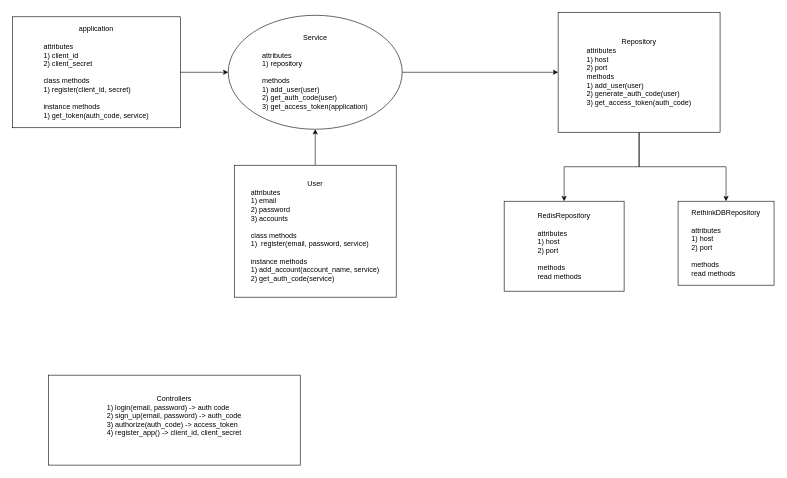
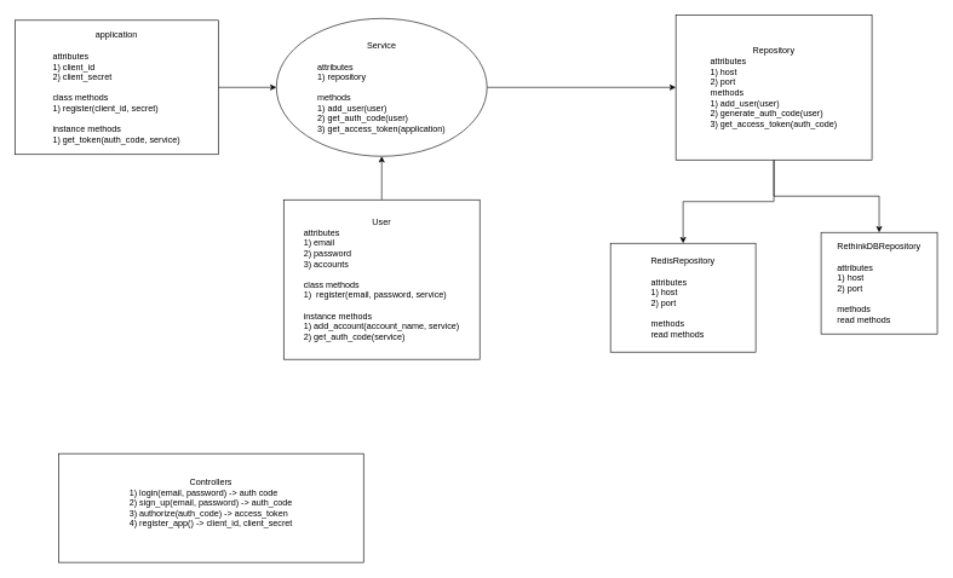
  <mxCell id="0" />
  <mxCell id="1" parent="0" />
  <mxCell id="2" style="edgeStyle=orthogonalEdgeStyle;rounded=0;orthogonalLoop=1;jettySize=auto;html=1;entryX=0.5;entryY=1;entryDx=0;entryDy=0;" edge="1" parent="1" source="3" target="5"><mxGeometry relative="1" as="geometry" /></mxCell>
  <mxCell id="3" value="User&lt;br&gt;&lt;div style=&quot;text-align: left&quot;&gt;&lt;span&gt;attributes&lt;/span&gt;&lt;/div&gt;&lt;div style=&quot;text-align: left&quot;&gt;&lt;span&gt;1) email&lt;/span&gt;&lt;/div&gt;&lt;div style=&quot;text-align: left&quot;&gt;&lt;span&gt;2) password&lt;/span&gt;&lt;/div&gt;&lt;div style=&quot;text-align: left&quot;&gt;&lt;span&gt;3) accounts&lt;/span&gt;&lt;/div&gt;&lt;div style=&quot;text-align: left&quot;&gt;&lt;span&gt;&lt;br&gt;&lt;/span&gt;&lt;/div&gt;&lt;div style=&quot;text-align: left&quot;&gt;&lt;span&gt;class methods&lt;/span&gt;&lt;/div&gt;&lt;div style=&quot;text-align: left&quot;&gt;&lt;span&gt;1)&amp;nbsp; register(email, password, service)&lt;/span&gt;&lt;/div&gt;&lt;div style=&quot;text-align: left&quot;&gt;&lt;span&gt;&lt;br&gt;&lt;/span&gt;&lt;/div&gt;&lt;div style=&quot;text-align: left&quot;&gt;&lt;span&gt;instance methods&lt;/span&gt;&lt;/div&gt;&lt;div style=&quot;text-align: left&quot;&gt;&lt;span&gt;1) add_account(account_name, service)&lt;/span&gt;&lt;/div&gt;&lt;div style=&quot;text-align: left&quot;&gt;&lt;span&gt;2) get_auth_code(service)&lt;/span&gt;&lt;/div&gt;" style="rounded=0;whiteSpace=wrap;html=1;" parent="1" vertex="1"><mxGeometry x="390" y="275" width="270" height="220" as="geometry" /></mxCell>
  <mxCell id="4" style="edgeStyle=orthogonalEdgeStyle;rounded=0;orthogonalLoop=1;jettySize=auto;html=1;entryX=0;entryY=0.5;entryDx=0;entryDy=0;" parent="1" source="5" target="8" edge="1"><mxGeometry relative="1" as="geometry" /></mxCell>
  <mxCell id="5" value="Service&lt;br&gt;&lt;div style=&quot;text-align: left&quot;&gt;&lt;span&gt;&lt;br&gt;&lt;/span&gt;&lt;/div&gt;&lt;div style=&quot;text-align: left&quot;&gt;&lt;span&gt;attributes&lt;/span&gt;&lt;/div&gt;&lt;div style=&quot;text-align: left&quot;&gt;&lt;span&gt;1) repository&lt;/span&gt;&lt;/div&gt;&lt;div style=&quot;text-align: left&quot;&gt;&lt;span&gt;&lt;br&gt;&lt;/span&gt;&lt;/div&gt;&lt;div style=&quot;text-align: left&quot;&gt;&lt;span&gt;methods&lt;/span&gt;&lt;/div&gt;&lt;div style=&quot;text-align: left&quot;&gt;&lt;span&gt;1) add_user(user)&lt;/span&gt;&lt;/div&gt;&lt;div style=&quot;text-align: left&quot;&gt;&lt;span&gt;2) get_auth_code(user)&lt;/span&gt;&lt;/div&gt;&lt;div style=&quot;text-align: left&quot;&gt;&lt;span&gt;3) get_access_token(application)&lt;/span&gt;&lt;/div&gt;" style="ellipse;whiteSpace=wrap;html=1;" parent="1" vertex="1"><mxGeometry x="380" y="25" width="290" height="190" as="geometry" /></mxCell>
  <mxCell id="6" style="edgeStyle=orthogonalEdgeStyle;rounded=0;orthogonalLoop=1;jettySize=auto;html=1;entryX=0.5;entryY=0;entryDx=0;entryDy=0;" edge="1" parent="1" source="8" target="11"><mxGeometry relative="1" as="geometry" /></mxCell>
  <mxCell id="7" style="edgeStyle=orthogonalEdgeStyle;rounded=0;orthogonalLoop=1;jettySize=auto;html=1;entryX=0.5;entryY=0;entryDx=0;entryDy=0;" edge="1" parent="1" source="8" target="12"><mxGeometry relative="1" as="geometry" /></mxCell>
  <mxCell id="8" value="Repository&lt;br&gt;&lt;div style=&quot;text-align: left&quot;&gt;&lt;span&gt;attributes&lt;/span&gt;&lt;/div&gt;&lt;div style=&quot;text-align: left&quot;&gt;&lt;span&gt;1) host&lt;/span&gt;&lt;/div&gt;&lt;div style=&quot;text-align: left&quot;&gt;&lt;span&gt;2) port&lt;/span&gt;&lt;/div&gt;&lt;div style=&quot;text-align: left&quot;&gt;&lt;span&gt;methods&lt;/span&gt;&lt;/div&gt;&lt;div style=&quot;text-align: left&quot;&gt;&lt;span&gt;1) add_user(user)&lt;/span&gt;&lt;/div&gt;&lt;div style=&quot;text-align: left&quot;&gt;&lt;span&gt;2) generate_auth_code(user)&lt;/span&gt;&lt;/div&gt;&lt;div style=&quot;text-align: left&quot;&gt;&lt;span&gt;3) get_access_token(auth_code)&lt;/span&gt;&lt;/div&gt;" style="rounded=0;whiteSpace=wrap;html=1;align=center;" parent="1" vertex="1"><mxGeometry x="930" y="20" width="270" height="200" as="geometry" /></mxCell>
  <mxCell id="9" style="edgeStyle=orthogonalEdgeStyle;rounded=0;orthogonalLoop=1;jettySize=auto;html=1;entryX=0;entryY=0.5;entryDx=0;entryDy=0;" edge="1" parent="1" source="10" target="5"><mxGeometry relative="1" as="geometry" /></mxCell>
  <mxCell id="10" value="application&lt;br&gt;&lt;div style=&quot;text-align: left&quot;&gt;&lt;span&gt;&lt;br&gt;&lt;/span&gt;&lt;/div&gt;&lt;div style=&quot;text-align: left&quot;&gt;&lt;span&gt;attributes&lt;/span&gt;&lt;/div&gt;&lt;div style=&quot;text-align: left&quot;&gt;&lt;span&gt;1) client_id&lt;/span&gt;&lt;/div&gt;&lt;div style=&quot;text-align: left&quot;&gt;&lt;span&gt;2) client_secret&lt;/span&gt;&lt;/div&gt;&lt;div style=&quot;text-align: left&quot;&gt;&lt;span&gt;&lt;br&gt;&lt;/span&gt;&lt;/div&gt;&lt;div style=&quot;text-align: left&quot;&gt;&lt;span&gt;class methods&lt;/span&gt;&lt;/div&gt;&lt;div style=&quot;text-align: left&quot;&gt;&lt;span&gt;1) register(client_id, secret)&lt;/span&gt;&lt;/div&gt;&lt;div style=&quot;text-align: left&quot;&gt;&lt;span&gt;&lt;br&gt;&lt;/span&gt;&lt;/div&gt;&lt;div style=&quot;text-align: left&quot;&gt;&lt;span&gt;instance methods&lt;/span&gt;&lt;/div&gt;&lt;div style=&quot;text-align: left&quot;&gt;&lt;span&gt;1) get_token(auth_code, service)&lt;/span&gt;&lt;/div&gt;" style="rounded=0;whiteSpace=wrap;html=1;" vertex="1" parent="1"><mxGeometry x="20" y="27.5" width="280" height="185" as="geometry" /></mxCell>
  <mxCell id="11" value="RedisRepository&lt;br&gt;&lt;div style=&quot;text-align: left&quot;&gt;&lt;span&gt;&lt;br&gt;&lt;/span&gt;&lt;/div&gt;&lt;div style=&quot;text-align: left&quot;&gt;&lt;span&gt;attributes&lt;/span&gt;&lt;/div&gt;&lt;div style=&quot;text-align: left&quot;&gt;&lt;span&gt;1) host&lt;/span&gt;&lt;/div&gt;&lt;div style=&quot;text-align: left&quot;&gt;&lt;span&gt;2) port&lt;/span&gt;&lt;/div&gt;&lt;div style=&quot;text-align: left&quot;&gt;&lt;span&gt;&lt;br&gt;&lt;/span&gt;&lt;/div&gt;&lt;div style=&quot;text-align: left&quot;&gt;&lt;span&gt;methods&lt;/span&gt;&lt;/div&gt;&lt;div style=&quot;text-align: left&quot;&gt;&lt;span&gt;read methods&lt;/span&gt;&lt;/div&gt;" style="rounded=0;whiteSpace=wrap;html=1;" vertex="1" parent="1"><mxGeometry x="840" y="335" width="200" height="150" as="geometry" /></mxCell>
- <mxCell id="12" value="RethinkDBRepository&lt;br&gt;&lt;div style=&quot;text-align: left&quot;&gt;&lt;span&gt;&lt;br&gt;&lt;/span&gt;&lt;/div&gt;&lt;div style=&quot;text-align: left&quot;&gt;&lt;span&gt;attributes&lt;/span&gt;&lt;/div&gt;&lt;div style=&quot;text-align: left&quot;&gt;&lt;span&gt;1) host&lt;/span&gt;&lt;/div&gt;&lt;div style=&quot;text-align: left&quot;&gt;&lt;span&gt;2) port&lt;/span&gt;&lt;/div&gt;&lt;div style=&quot;text-align: left&quot;&gt;&lt;span&gt;&lt;br&gt;&lt;/span&gt;&lt;/div&gt;&lt;div style=&quot;text-align: left&quot;&gt;&lt;span&gt;methods&lt;/span&gt;&lt;/div&gt;&lt;div style=&quot;text-align: left&quot;&gt;&lt;span&gt;read methods&lt;/span&gt;&lt;/div&gt;" style="rounded=0;whiteSpace=wrap;html=1;" vertex="1" parent="1"><mxGeometry x="1130" y="335" width="160" height="140" as="geometry" /></mxCell>
+ <mxCell id="12" value="RethinkDBRepository&lt;br&gt;&lt;div style=&quot;text-align: left&quot;&gt;&lt;span&gt;&lt;br&gt;&lt;/span&gt;&lt;/div&gt;&lt;div style=&quot;text-align: left&quot;&gt;&lt;span&gt;attributes&lt;/span&gt;&lt;/div&gt;&lt;div style=&quot;text-align: left&quot;&gt;&lt;span&gt;1) host&lt;/span&gt;&lt;/div&gt;&lt;div style=&quot;text-align: left&quot;&gt;&lt;span&gt;2) port&lt;/span&gt;&lt;/div&gt;&lt;div style=&quot;text-align: left&quot;&gt;&lt;span&gt;&lt;br&gt;&lt;/span&gt;&lt;/div&gt;&lt;div style=&quot;text-align: left&quot;&gt;&lt;span&gt;methods&lt;/span&gt;&lt;/div&gt;&lt;div style=&quot;text-align: left&quot;&gt;&lt;span&gt;read methods&lt;/span&gt;&lt;/div&gt;" style="rounded=0;whiteSpace=wrap;html=1;" vertex="1" parent="1"><mxGeometry x="1130" y="320" width="160" height="140" as="geometry" /></mxCell>
  <mxCell id="13" value="Controllers&lt;br&gt;&lt;div style=&quot;text-align: left&quot;&gt;&lt;span&gt;1) login(email, password) -&amp;gt; auth code&lt;/span&gt;&lt;/div&gt;&lt;div style=&quot;text-align: left&quot;&gt;&lt;span&gt;2) sign_up(email, password) -&amp;gt; auth_code&lt;/span&gt;&lt;/div&gt;&lt;div style=&quot;text-align: left&quot;&gt;&lt;span&gt;3) authorize(auth_code) -&amp;gt; access_token&lt;/span&gt;&lt;/div&gt;&lt;div style=&quot;text-align: left&quot;&gt;&lt;span&gt;4) register_app() -&amp;gt; client_id, client_secret&lt;/span&gt;&lt;/div&gt;&lt;div style=&quot;text-align: left&quot;&gt;&lt;br&gt;&lt;/div&gt;" style="rounded=0;whiteSpace=wrap;html=1;" vertex="1" parent="1"><mxGeometry x="80" y="625" width="420" height="150" as="geometry" /></mxCell>
